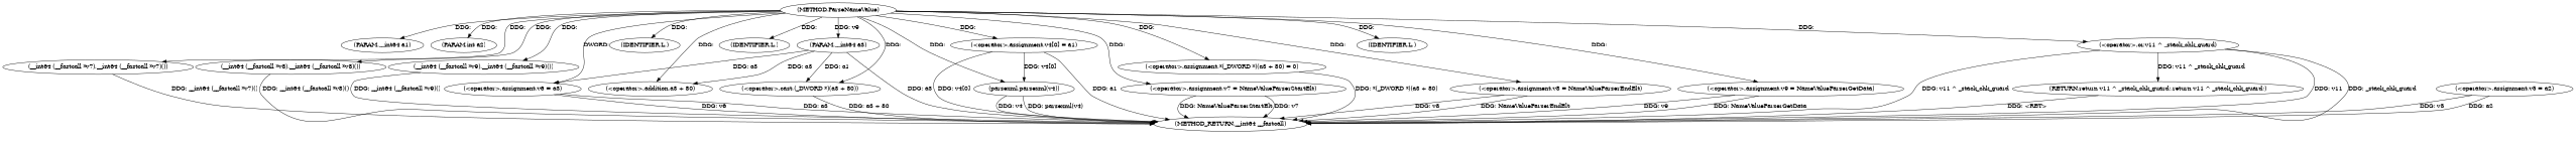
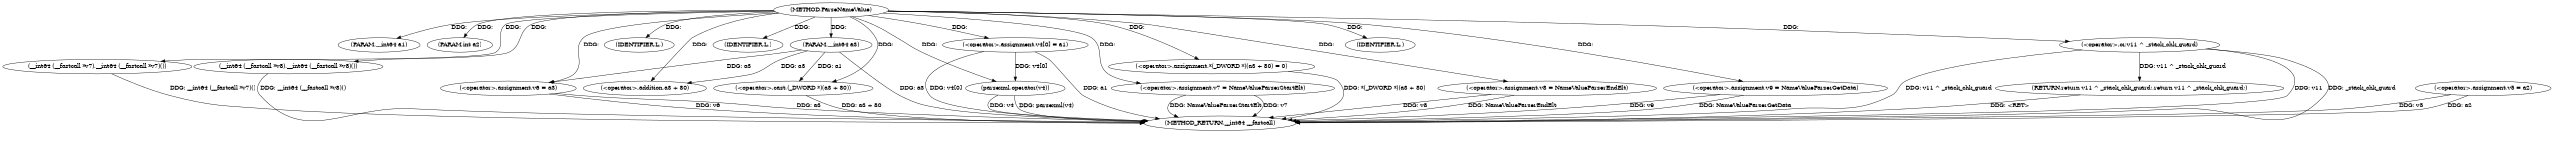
  digraph {
    n1 [label="(METHOD,ParseNameValue)"]
    n2 [label="(PARAM,__int64 a1)"]
    n3 [label="(PARAM,int a2)"]
    n4 [label="(PARAM,__int64 a3)"]
    n5 [label="(__int64 (__fastcall *v7),__int64 (__fastcall *v7)())"]
    n6 [label="(__int64 (__fastcall *v8),__int64 (__fastcall *v8)())"]
-   n7 [label="(__int64 (__fastcall *v9),__int64 (__fastcall *v9)())"]
    n8 [label="(IDENTIFIER,L,)"]
    n9 [label="(<operator>.assignment,v4[0] = a1)"]
    n10 [label="(IDENTIFIER,L,)"]
    n11 [label="(<operator>.assignment,v7 = NameValueParserStartElt)"]
    n12 [label="(<operator>.assignment,*(_DWORD *)(a3 + 80) = 0)"]
    n13 [label="(<operator>.cast,(_DWORD *)(a3 + 80))"]
    n14 [label="(<operator>.addition,a3 + 80)"]
    n15 [label="(<operator>.assignment,v8 = NameValueParserEndElt)"]
    n16 [label="(<operator>.assignment,v6 = a3)"]
    n17 [label="(<operator>.assignment,v9 = NameValueParserGetData)"]
    n18 [label="(IDENTIFIER,L,)"]
-   n19 [label="(parsexml,parsexml(v4))"]
+   n19 [label="(parsexml,operator(v4))"]
    n20 [label="(<operator>.or,v11 ^ _stack_chk_guard)"]
    n21 [label="(METHOD_RETURN,__int64 __fastcall)"]
    n22 [label="(<operator>.assignment,v5 = a2)"]
    n23 [label="(RETURN,return v11 ^ _stack_chk_guard;,return v11 ^ _stack_chk_guard;)"]
    n1 -> n2 [label="DDG: "]
    n1 -> n3 [label="DDG: "]
-   n1 -> n4 [label="DDG: v9"]
+   n1 -> n4 [label="DDG: "]
    n1 -> n5 [label="DDG: "]
    n1 -> n6 [label="DDG: "]
-   n1 -> n7 [label="DDG: "]
    n1 -> n8 [label="DDG: "]
    n1 -> n9 [label="DDG: "]
    n1 -> n10 [label="DDG: "]
    n1 -> n11 [label="DDG: "]
    n1 -> n12 [label="DDG: "]
    n1 -> n13 [label="DDG: "]
    n1 -> n14 [label="DDG: "]
    n1 -> n15 [label="DDG: "]
-   n1 -> n16 [label="DWORD: "]
+   n1 -> n16 [label="DDG: "]
    n1 -> n17 [label="DDG: "]
    n1 -> n18 [label="DDG: "]
    n1 -> n19 [label="DDG: "]
    n1 -> n20 [label="DDG: "]
    n4 -> n13 [label="DDG: a1"]
    n4 -> n14 [label="DDG: a3"]
    n4 -> n16 [label="DDG: a3"]
    n4 -> n21 [label="DDG: a3"]
    n5 -> n21 [label="DDG: __int64 (__fastcall *v7)()"]
    n6 -> n21 [label="DDG: __int64 (__fastcall *v8)()"]
-   n7 -> n21 [label="DDG: __int64 (__fastcall *v9)()"]
    n9 -> n19 [label="DDG: v4[0]"]
    n9 -> n21 [label="DDG: v4[0]"]
    n9 -> n21 [label="DDG: a1"]
    n11 -> n21 [label="DDG: NameValueParserStartElt"]
    n11 -> n21 [label="DDG: v7"]
    n12 -> n21 [label="DDG: *(_DWORD *)(a3 + 80)"]
    n13 -> n21 [label="DDG: a3 + 80"]
    n15 -> n21 [label="DDG: v8"]
    n15 -> n21 [label="DDG: NameValueParserEndElt"]
    n16 -> n21 [label="DDG: v6"]
    n16 -> n21 [label="DDG: a3"]
    n17 -> n21 [label="DDG: v9"]
    n17 -> n21 [label="DDG: NameValueParserGetData"]
    n19 -> n21 [label="DDG: parsexml(v4)"]
    n19 -> n21 [label="DDG: v4"]
    n20 -> n21 [label="DDG: v11"]
    n20 -> n21 [label="DDG: _stack_chk_guard"]
    n20 -> n21 [label="DDG: v11 ^ _stack_chk_guard"]
    n20 -> n23 [label="DDG: v11 ^ _stack_chk_guard"]
    n22 -> n21 [label="DDG: v5"]
    n22 -> n21 [label="DDG: a2"]
    n23 -> n21 [label="DDG: <RET>"]
  }
